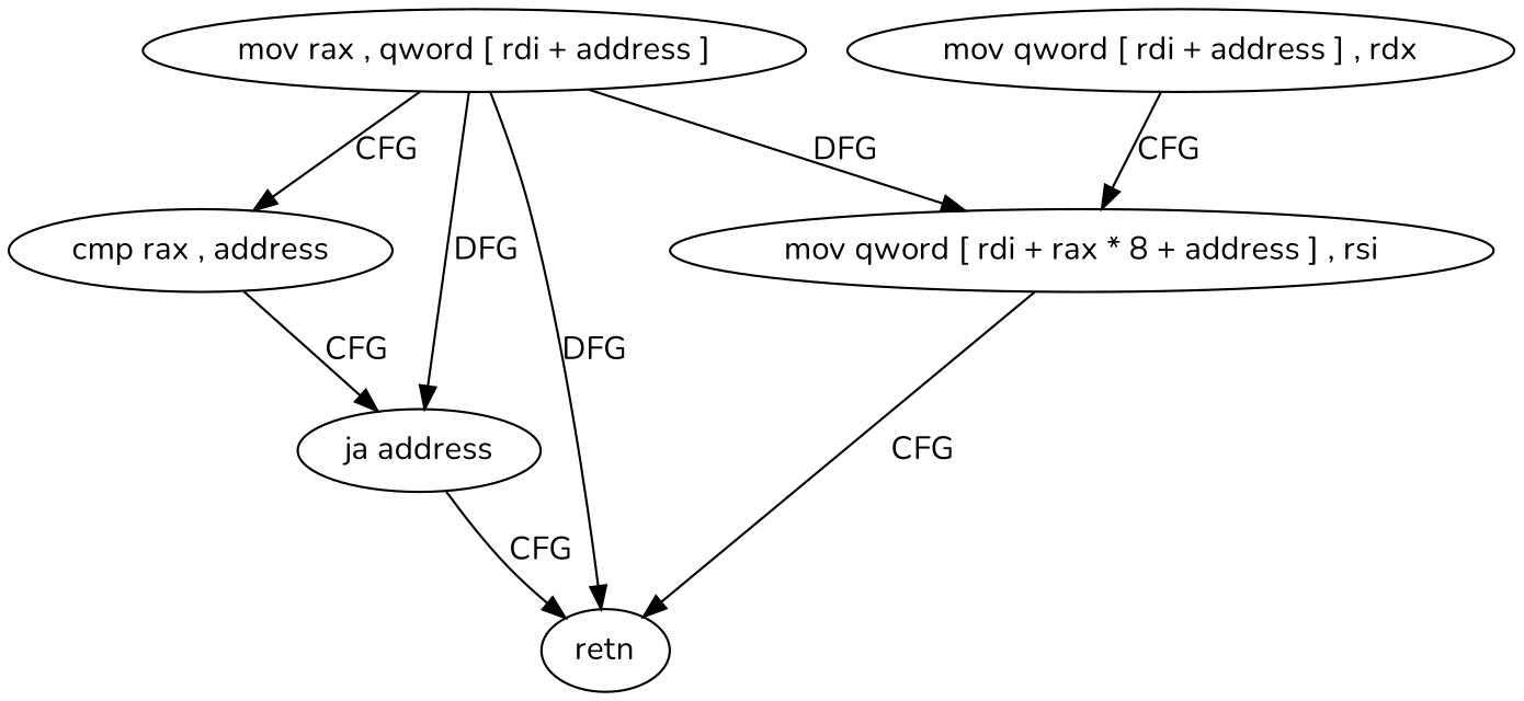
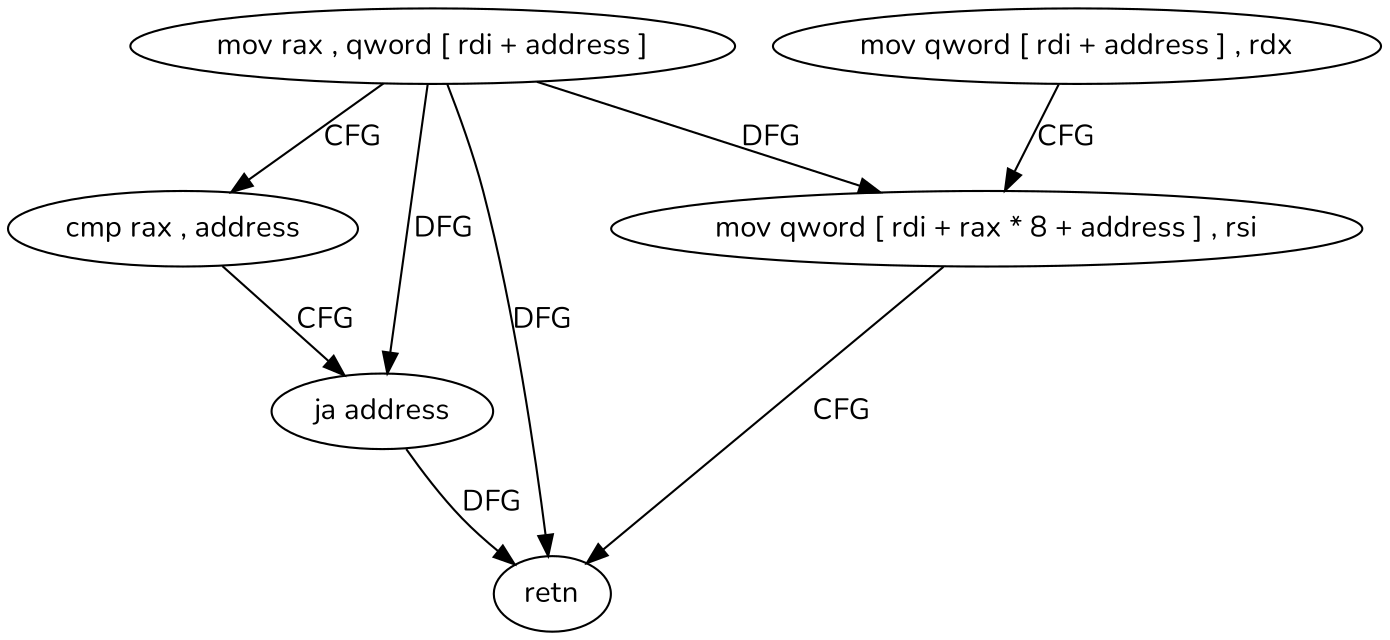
  digraph {
    fontname=Nunito
    node [fontname=Nunito]
    edge [fontname=Nunito]
    n1 [label="mov rax , qword [ rdi + address ]"]
    n2 [label="cmp rax , address"]
    n3 [label="ja address"]
    n4 [label=retn]
    n5 [label="mov qword [ rdi + rax * 8 + address ] , rsi"]
    n6 [label="mov qword [ rdi + address ] , rdx"]
    n1 -> n2 [label=CFG]
    n1 -> n3 [label=DFG]
    n1 -> n4 [label=DFG]
    n1 -> n5 [label=DFG]
    n2 -> n3 [label=CFG]
-   n3 -> n4 [label=CFG]
+   n3 -> n4 [label=DFG]
    n5 -> n4 [label=CFG]
    n6 -> n5 [label=CFG]
  }
